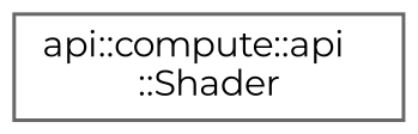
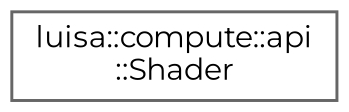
  digraph {
    rankdir=LR
    fontname=Montserrat
-   n1 [color=grey40 fillcolor=white fontname=Montserrat fontsize=10 height=0.2 label="api::compute::api\l::Shader" shape=box style=filled width=0.4]
+   n1 [color=grey40 fillcolor=white fontname=Montserrat fontsize=10 height=0.2 label="luisa::compute::api\l::Shader" shape=box style=filled width=0.4]
  }
